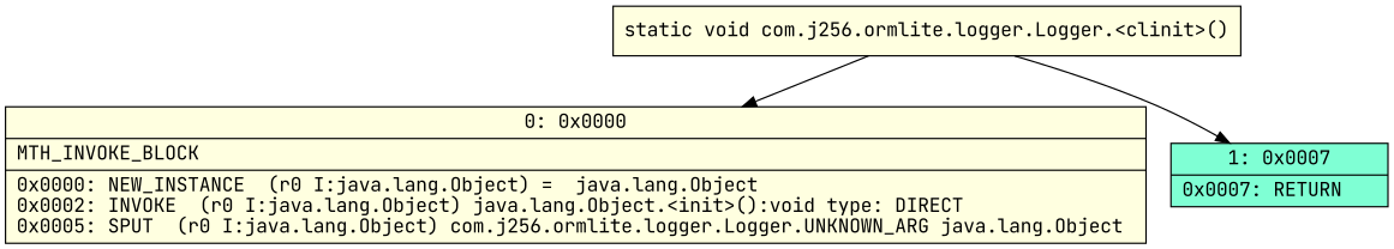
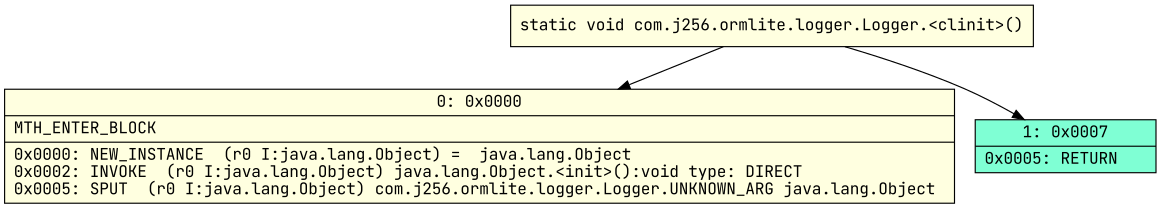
  digraph {
    fontname="JetBrains Mono"
    node [fillcolor=lightyellow fontname="JetBrains Mono" shape=record style=filled]
    edge [fontname="JetBrains Mono"]
-   n1 [label="{0\:\ 0x0000|MTH_INVOKE_BLOCK\l|0x0000: NEW_INSTANCE  (r0 I:java.lang.Object) =  java.lang.Object \l0x0002: INVOKE  (r0 I:java.lang.Object) java.lang.Object.\<init\>():void type: DIRECT \l0x0005: SPUT  (r0 I:java.lang.Object) com.j256.ormlite.logger.Logger.UNKNOWN_ARG java.lang.Object \l}"]
-   n2 [fillcolor=aquamarine label="{1\:\ 0x0007|0x0007: RETURN   \l}"]
+   n1 [label="{0\:\ 0x0000|MTH_ENTER_BLOCK\l|0x0000: NEW_INSTANCE  (r0 I:java.lang.Object) =  java.lang.Object \l0x0002: INVOKE  (r0 I:java.lang.Object) java.lang.Object.\<init\>():void type: DIRECT \l0x0005: SPUT  (r0 I:java.lang.Object) com.j256.ormlite.logger.Logger.UNKNOWN_ARG java.lang.Object \l}"]
+   n2 [fillcolor=aquamarine label="{1\:\ 0x0007|0x0005: RETURN   \l}"]
    n3 [label="{static void com.j256.ormlite.logger.Logger.\<clinit\>() }"]
    n3 -> n1
    n3 -> n2
  }
